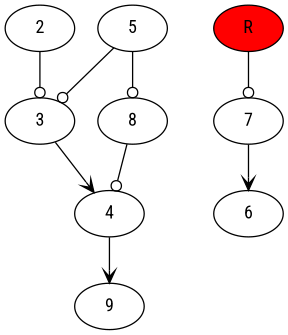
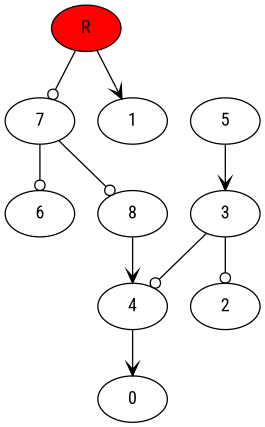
  digraph {
    fontname="Roboto Condensed"
    node [fontname="Roboto Condensed"]
    edge [arrowhead=odot fontname="Roboto Condensed"]
    3
    2
    4
-   9
+   9 [label=0]
    5
    7
    6
    8
    R [fillcolor="#ff0000" style=filled]
-   2 -> 3
-   3 -> 4 [arrowhead=vee]
+   1
+   3 -> 2
+   3 -> 4
    4 -> 9 [arrowhead=vee]
-   5 -> 3
-   7 -> 6 [arrowhead=vee]
-   5 -> 8
-   8 -> 4
+   5 -> 3 [arrowhead=vee]
+   7 -> 6
+   7 -> 8
+   8 -> 4 [arrowhead=vee]
    R -> 7
+   R -> 1 [arrowhead=vee]
  }
